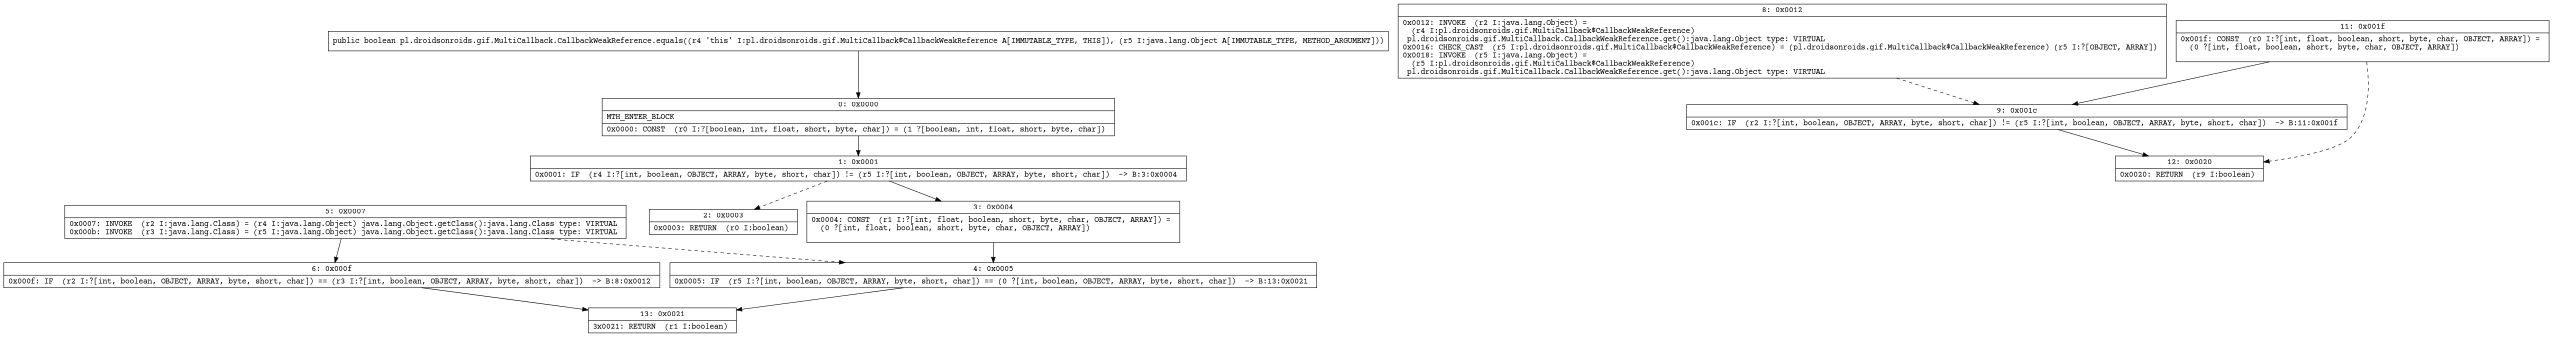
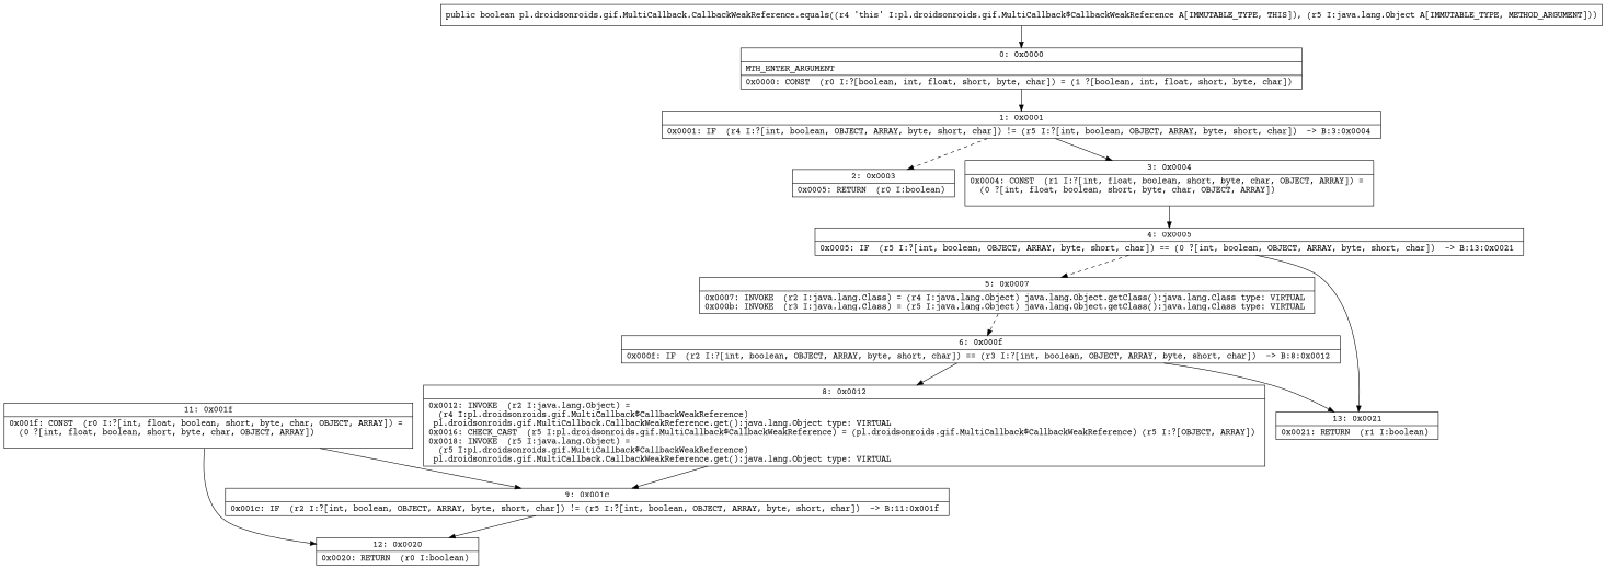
  digraph {
    fontname="Courier Prime"
    node [fontname="Courier Prime" shape=record]
    edge [fontname="Courier Prime"]
-   n1 [label="{0\:\ 0x0000|MTH_ENTER_BLOCK\l|0x0000: CONST  (r0 I:?[boolean, int, float, short, byte, char]) = (1 ?[boolean, int, float, short, byte, char]) \l}"]
+   n1 [label="{0\:\ 0x0000|MTH_ENTER_ARGUMENT\l|0x0000: CONST  (r0 I:?[boolean, int, float, short, byte, char]) = (1 ?[boolean, int, float, short, byte, char]) \l}"]
    n2 [label="{1\:\ 0x0001|0x0001: IF  (r4 I:?[int, boolean, OBJECT, ARRAY, byte, short, char]) != (r5 I:?[int, boolean, OBJECT, ARRAY, byte, short, char])  \-\> B:3:0x0004 \l}"]
-   n3 [label="{2\:\ 0x0003|0x0003: RETURN  (r0 I:boolean) \l}"]
+   n3 [label="{2\:\ 0x0003|0x0005: RETURN  (r0 I:boolean) \l}"]
    n4 [label="{3\:\ 0x0004|0x0004: CONST  (r1 I:?[int, float, boolean, short, byte, char, OBJECT, ARRAY]) = \l  (0 ?[int, float, boolean, short, byte, char, OBJECT, ARRAY])\l \l}"]
    n5 [label="{4\:\ 0x0005|0x0005: IF  (r5 I:?[int, boolean, OBJECT, ARRAY, byte, short, char]) == (0 ?[int, boolean, OBJECT, ARRAY, byte, short, char])  \-\> B:13:0x0021 \l}"]
    n6 [label="{5\:\ 0x0007|0x0007: INVOKE  (r2 I:java.lang.Class) = (r4 I:java.lang.Object) java.lang.Object.getClass():java.lang.Class type: VIRTUAL \l0x000b: INVOKE  (r3 I:java.lang.Class) = (r5 I:java.lang.Object) java.lang.Object.getClass():java.lang.Class type: VIRTUAL \l}"]
-   n7 [label="{13\:\ 0x0021|3x0021: RETURN  (r1 I:boolean) \l}"]
+   n7 [label="{13\:\ 0x0021|0x0021: RETURN  (r1 I:boolean) \l}"]
    n8 [label="{6\:\ 0x000f|0x000f: IF  (r2 I:?[int, boolean, OBJECT, ARRAY, byte, short, char]) == (r3 I:?[int, boolean, OBJECT, ARRAY, byte, short, char])  \-\> B:8:0x0012 \l}"]
    n9 [label="{8\:\ 0x0012|0x0012: INVOKE  (r2 I:java.lang.Object) = \l  (r4 I:pl.droidsonroids.gif.MultiCallback$CallbackWeakReference)\l pl.droidsonroids.gif.MultiCallback.CallbackWeakReference.get():java.lang.Object type: VIRTUAL \l0x0016: CHECK_CAST  (r5 I:pl.droidsonroids.gif.MultiCallback$CallbackWeakReference) = (pl.droidsonroids.gif.MultiCallback$CallbackWeakReference) (r5 I:?[OBJECT, ARRAY]) \l0x0018: INVOKE  (r5 I:java.lang.Object) = \l  (r5 I:pl.droidsonroids.gif.MultiCallback$CallbackWeakReference)\l pl.droidsonroids.gif.MultiCallback.CallbackWeakReference.get():java.lang.Object type: VIRTUAL \l}"]
    n10 [label="{9\:\ 0x001c|0x001c: IF  (r2 I:?[int, boolean, OBJECT, ARRAY, byte, short, char]) != (r5 I:?[int, boolean, OBJECT, ARRAY, byte, short, char])  \-\> B:11:0x001f \l}"]
-   n11 [label="{12\:\ 0x0020|0x0020: RETURN  (r9 I:boolean) \l}"]
+   n11 [label="{12\:\ 0x0020|0x0020: RETURN  (r0 I:boolean) \l}"]
    n12 [label="{11\:\ 0x001f|0x001f: CONST  (r0 I:?[int, float, boolean, short, byte, char, OBJECT, ARRAY]) = \l  (0 ?[int, float, boolean, short, byte, char, OBJECT, ARRAY])\l \l}"]
    n13 [label="{public boolean pl.droidsonroids.gif.MultiCallback.CallbackWeakReference.equals((r4 'this' I:pl.droidsonroids.gif.MultiCallback$CallbackWeakReference A[IMMUTABLE_TYPE, THIS]), (r5 I:java.lang.Object A[IMMUTABLE_TYPE, METHOD_ARGUMENT])) }"]
    n1 -> n2
    n2 -> n3 [style=dashed]
    n2 -> n4
    n4 -> n5
-   n6 -> n5 [style=dashed]
+   n5 -> n6 [style=dashed]
    n5 -> n7
-   n6 -> n8
+   n6 -> n8 [style=dashed]
    n8 -> n7 [style=solid]
-   n9 -> n10 [style=dashed]
+   n8 -> n9
+   n9 -> n10
    n10 -> n11 [style=solid]
    n12 -> n10
-   n12 -> n11 [style=dashed]
+   n12 -> n11
    n13 -> n1
  }
